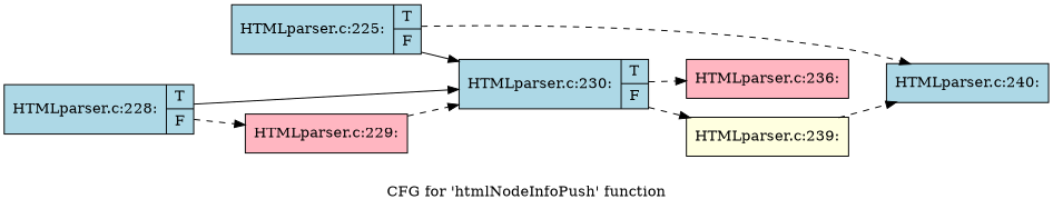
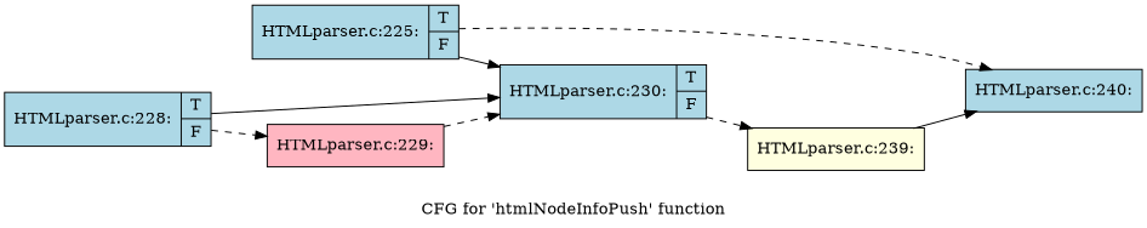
  digraph {
    label="CFG for 'htmlNodeInfoPush' function"
    rankdir=LR
    node [fillcolor=lightblue shape=record style=filled]
    edge [style=dashed]
    n1 [label="{HTMLparser.c:225:|{<s0>T|<s1>F}}"]
    n2 [label="{HTMLparser.c:240:}"]
    n3 [label="{HTMLparser.c:230:|{<s0>T|<s1>F}}"]
    n4 [label="{HTMLparser.c:228:|{<s0>T|<s1>F}}"]
    n5 [fillcolor=lightpink label="{HTMLparser.c:229:}"]
-   n6 [fillcolor=lightpink label="{HTMLparser.c:236:}"]
    n7 [fillcolor=lightyellow label="{HTMLparser.c:239:}"]
    n1 -> n2
    n1 -> n3 [style=solid]
-   n3 -> n6
    n3 -> n7
    n4 -> n3 [style=solid]
    n4 -> n5
    n5 -> n3
-   n7 -> n2
+   n7 -> n2 [style=solid]
  }
